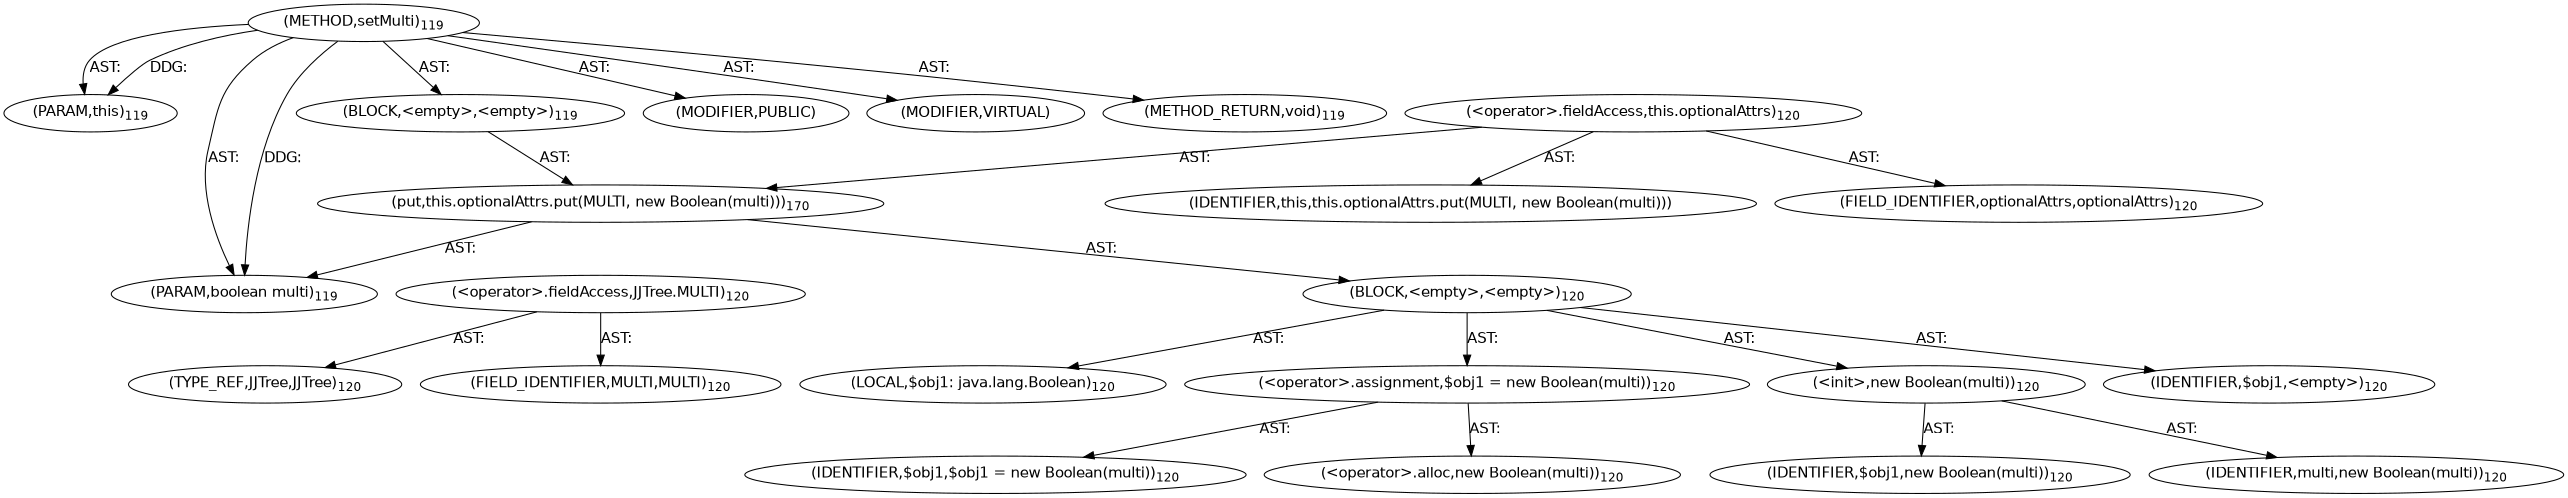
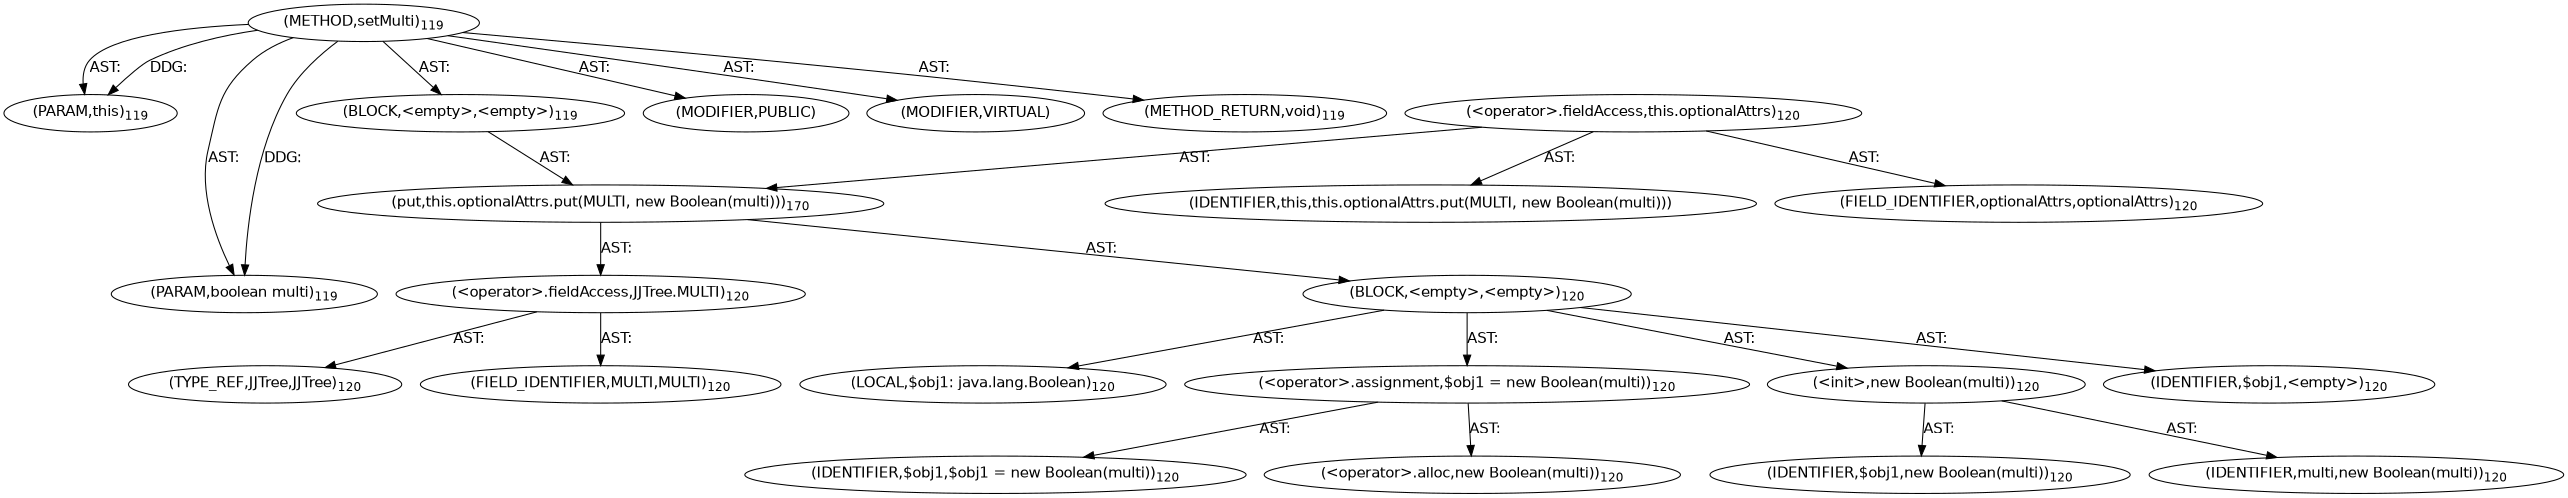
  digraph {
    fontname="DejaVu Sans"
    node [fontname="DejaVu Sans"]
    edge [fontname="DejaVu Sans"]
    n1 [label=<(METHOD,setMulti)<SUB>119</SUB>>]
    n2 [label=<(PARAM,this)<SUB>119</SUB>>]
    n3 [label=<(PARAM,boolean multi)<SUB>119</SUB>>]
    n4 [label=<(BLOCK,&lt;empty&gt;,&lt;empty&gt;)<SUB>119</SUB>>]
    n5 [label=<(MODIFIER,PUBLIC)>]
    n6 [label=<(MODIFIER,VIRTUAL)>]
    n7 [label=<(METHOD_RETURN,void)<SUB>119</SUB>>]
    n8 [label=<(put,this.optionalAttrs.put(MULTI, new Boolean(multi)))<SUB>170</SUB>>]
    n9 [label=<(&lt;operator&gt;.fieldAccess,JJTree.MULTI)<SUB>120</SUB>>]
    n10 [label=<(BLOCK,&lt;empty&gt;,&lt;empty&gt;)<SUB>120</SUB>>]
    n11 [label=<(&lt;operator&gt;.fieldAccess,this.optionalAttrs)<SUB>120</SUB>>]
    n12 [label=<(IDENTIFIER,this,this.optionalAttrs.put(MULTI, new Boolean(multi)))>]
    n13 [label=<(FIELD_IDENTIFIER,optionalAttrs,optionalAttrs)<SUB>120</SUB>>]
    n14 [label=<(TYPE_REF,JJTree,JJTree)<SUB>120</SUB>>]
    n15 [label=<(FIELD_IDENTIFIER,MULTI,MULTI)<SUB>120</SUB>>]
    n16 [label=<(LOCAL,$obj1: java.lang.Boolean)<SUB>120</SUB>>]
    n17 [label=<(&lt;operator&gt;.assignment,$obj1 = new Boolean(multi))<SUB>120</SUB>>]
    n18 [label=<(&lt;init&gt;,new Boolean(multi))<SUB>120</SUB>>]
    n19 [label=<(IDENTIFIER,$obj1,&lt;empty&gt;)<SUB>120</SUB>>]
    n20 [label=<(IDENTIFIER,$obj1,$obj1 = new Boolean(multi))<SUB>120</SUB>>]
    n21 [label=<(&lt;operator&gt;.alloc,new Boolean(multi))<SUB>120</SUB>>]
    n22 [label=<(IDENTIFIER,$obj1,new Boolean(multi))<SUB>120</SUB>>]
    n23 [label=<(IDENTIFIER,multi,new Boolean(multi))<SUB>120</SUB>>]
    n1 -> n2 [label="AST: "]
    n1 -> n2 [label="DDG: "]
    n1 -> n3 [label="AST: "]
    n1 -> n3 [label="DDG: "]
    n1 -> n4 [label="AST: "]
    n1 -> n5 [label="AST: "]
    n1 -> n6 [label="AST: "]
    n1 -> n7 [label="AST: "]
    n4 -> n8 [label="AST: "]
-   n8 -> n3 [label="AST: "]
+   n8 -> n9 [label="AST: "]
    n8 -> n10 [label="AST: "]
    n9 -> n14 [label="AST: "]
    n9 -> n15 [label="AST: "]
    n10 -> n16 [label="AST: "]
    n10 -> n17 [label="AST: "]
    n10 -> n18 [label="AST: "]
    n10 -> n19 [label="AST: "]
    n11 -> n8 [label="AST: "]
    n11 -> n12 [label="AST: "]
    n11 -> n13 [label="AST: "]
    n17 -> n20 [label="AST: "]
    n17 -> n21 [label="AST: "]
    n18 -> n22 [label="AST: "]
    n18 -> n23 [label="AST: "]
  }
